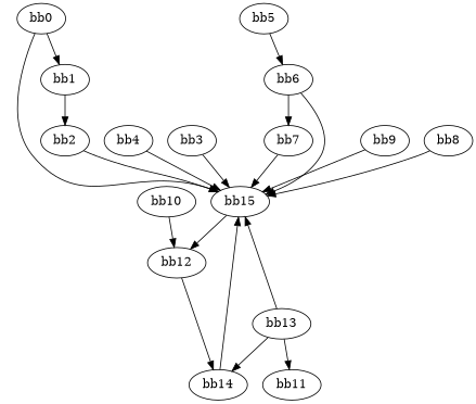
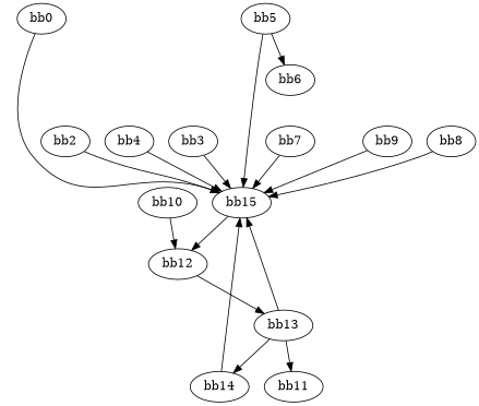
  digraph {
    n1 [label="bb0\l"]
-   n2 [label="bb1\l"]
    n3 [label="bb15\l"]
    n4 [label="bb2\l"]
    n5 [label="bb12\l"]
    n6 [label="bb4\l"]
    n7 [label="bb3\l"]
    n8 [label="bb5\l"]
    n9 [label="bb6\l"]
    n10 [label="bb7\l"]
    n11 [label="bb9\l"]
    n12 [label="bb8\l"]
    n13 [label="bb10\l"]
    n14 [label="bb11\l"]
    n15 [label="bb13\l"]
    n16 [label="bb14\l"]
-   n1 -> n2
    n1 -> n3
-   n2 -> n4
    n3 -> n5
    n4 -> n3
-   n5 -> n16
+   n5 -> n15
    n6 -> n3
    n7 -> n3
-   n9 -> n3
+   n8 -> n3
    n8 -> n9
-   n9 -> n10
    n10 -> n3
    n11 -> n3
    n12 -> n3
    n13 -> n5
    n15 -> n3
    n15 -> n14
    n15 -> n16
    n16 -> n3
  }
